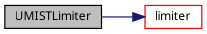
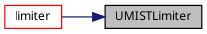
  digraph {
    rankdir=LR
    fontname="Noto Sans"
    node [fontname="Noto Sans" fontsize=10 shape=record]
    n1 [color=black fillcolor=grey75 fontcolor=black height=0.2 label=UMISTLimiter style=filled width=0.4]
    n2 [color=red height=0.2 label=limiter width=0.4]
-   n1 -> n2 [color=midnightblue fontname="Noto Sans" fontsize=10 labelfontname=FreeSans labelfontsize=10 style=solid]
+   n2 -> n1 [color=midnightblue fontname="Noto Sans" fontsize=10 labelfontname=FreeSans labelfontsize=10 style=solid]
  }
